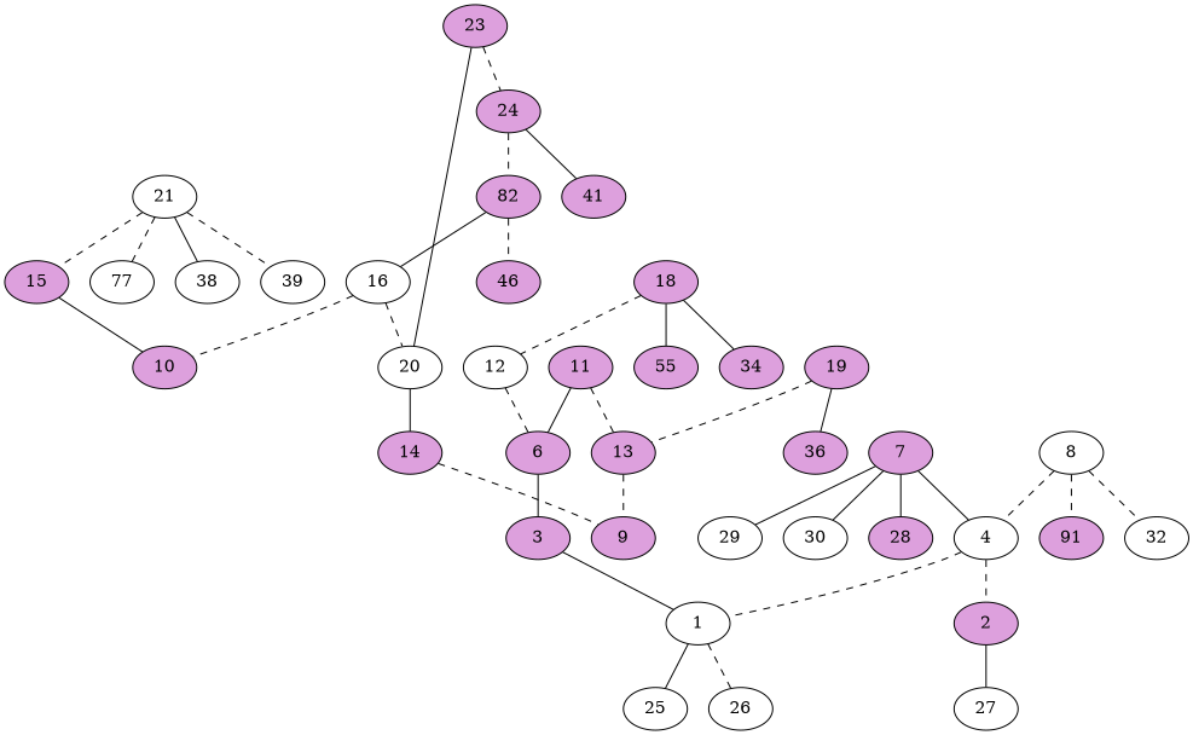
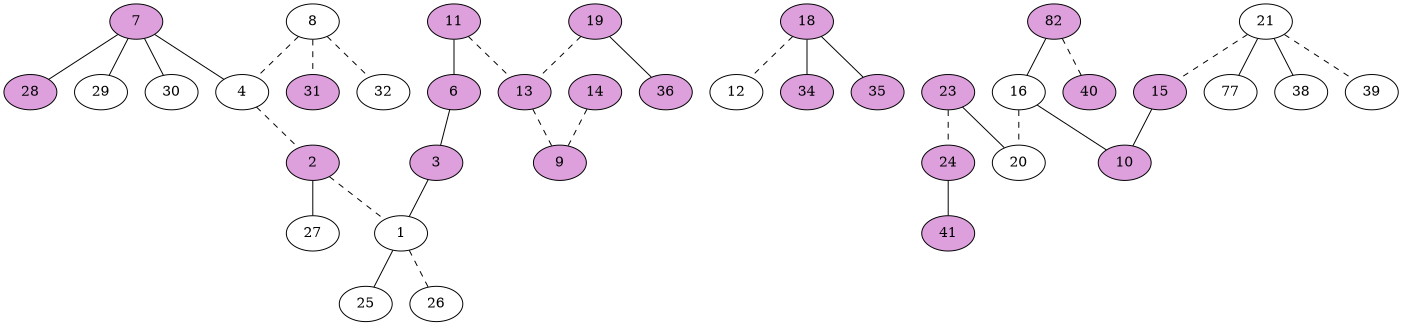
  graph {
    node [chem=C fillcolor=plum style=filled]
    edge [style=solid valence=1]
    1 [fillcolor=white]
    25 [chem=H fillcolor=white]
    26 [chem=H fillcolor=white]
    2
    27 [chem=H fillcolor=white]
    3
    4 [fillcolor=white]
    6
    7
    28 [chem=H]
    29 [chem=H fillcolor=white]
    30 [chem=H fillcolor=white]
    8 [fillcolor=white]
-   31 [chem=H label=91]
+   31 [chem=H]
    32 [chem=H fillcolor=white]
    11
    13
    9
    12 [chem=O fillcolor=white]
    14 [chem=N]
    15 [chem=O]
    10
    16 [fillcolor=white]
    20 [fillcolor=white]
    18
    34 [chem=H]
-   35 [chem=H label=55]
+   35 [chem=H]
    19 [chem=O]
    36 [chem=H]
    21 [fillcolor=white]
    n31 [chem=H fillcolor=white label=77]
    38 [chem=H fillcolor=white]
    39 [chem=H fillcolor=white]
    n34 [label=82]
-   40 [chem=H label=46]
+   40 [chem=H]
    23 [chem=O]
    24
    41 [chem=H]
    1 -- 25
    1 -- 26 [style=dashed]
-   4 -- 1 [style=dashed]
+   2 -- 1 [style=dashed]
    2 -- 27
    3 -- 1
    4 -- 2 [style=dashed valence=2]
    6 -- 3
    7 -- 4
    7 -- 28
    7 -- 29
    7 -- 30
    8 -- 4 [style=dashed]
    8 -- 31 [style=dashed]
    8 -- 32 [style=dashed]
    11 -- 6 [valence=2]
    11 -- 13 [style=dashed]
    13 -- 9 [style=dashed valence=2]
-   12 -- 6 [style=dashed]
    14 -- 9 [style=dashed]
    15 -- 10
-   16 -- 10 [style=dashed valence=2]
+   16 -- 10 [valence=2]
    16 -- 20 [style=dashed]
-   20 -- 14 [valence=2]
    18 -- 12 [style=dashed]
    18 -- 34
    18 -- 35
    19 -- 13 [style=dashed]
    19 -- 36
    21 -- 15 [style=dashed]
-   21 -- n31 [style=dashed]
+   21 -- n31
    21 -- 38
    21 -- 39 [style=dashed]
    n34 -- 16
    n34 -- 40 [style=dashed]
    23 -- 20
    23 -- 24 [style=dashed]
-   24 -- n34 [style=dashed valence=2]
    24 -- 41
  }
